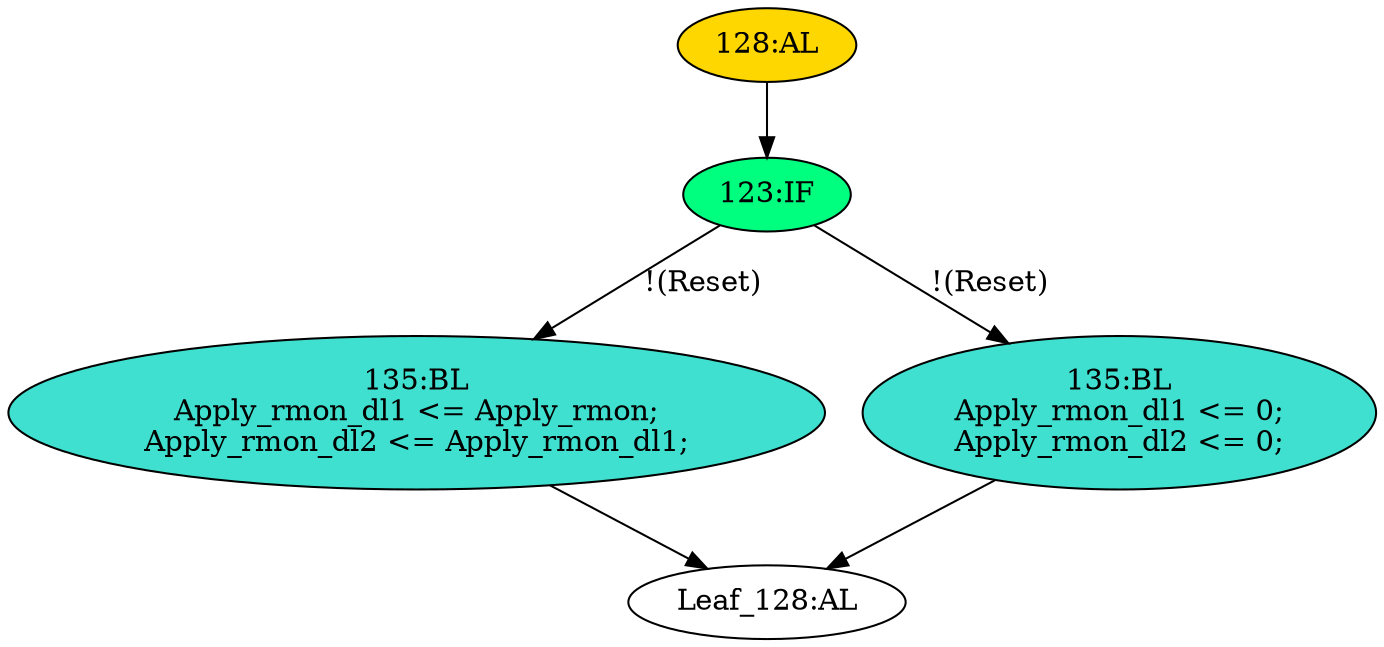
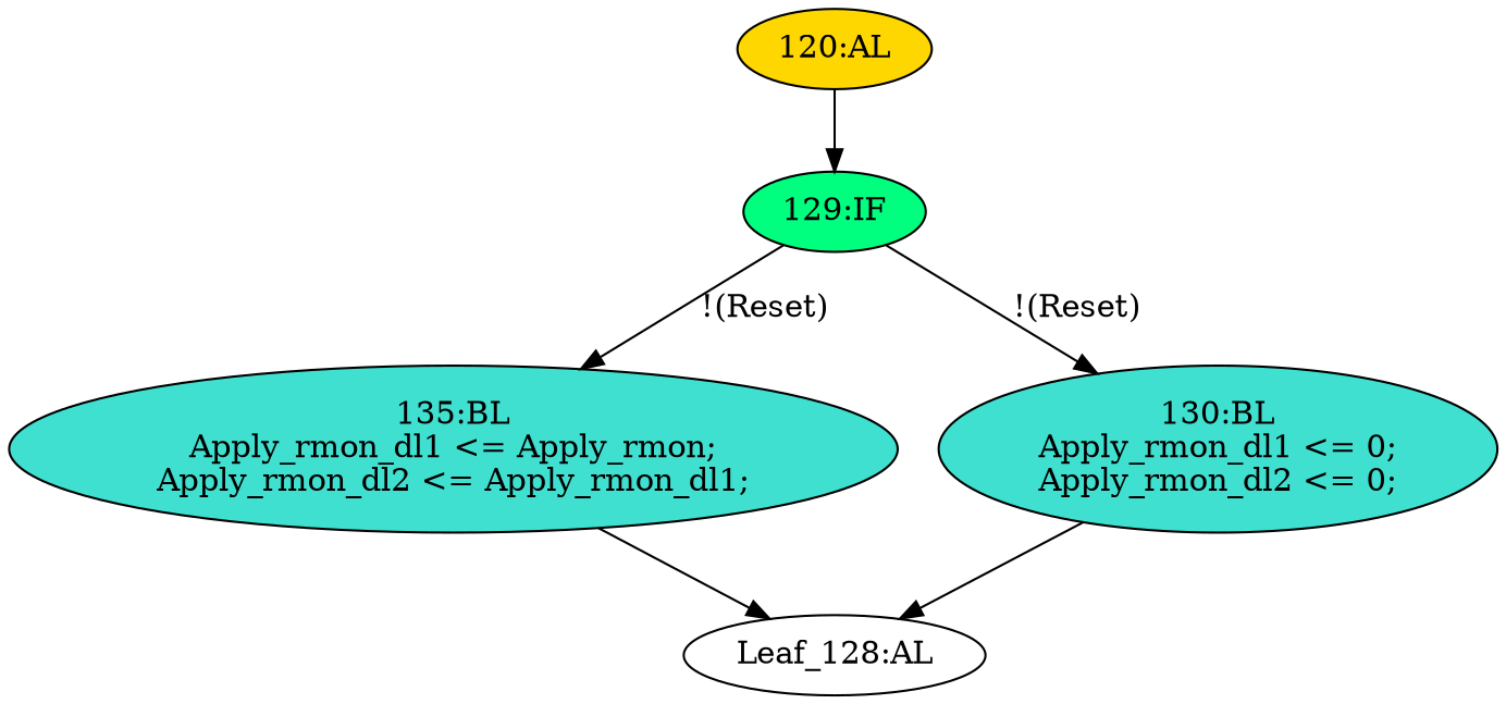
  strict digraph {
    node [fillcolor=turquoise statements="[]" style=filled typ=Block]
    edge [cond="[]" lineno=None]
    n1 [def_var="['Apply_rmon_dl1', 'Apply_rmon_dl2']" label="Leaf_128:AL" fillcolor="" statements="" style="" typ=""]
-   n2 [ast="<pyverilog.vparser.ast.Always object at 0x7f8c06320dd0>" clk_sens=True fillcolor=gold label="128:AL" sens="['Clk', 'Reset']" typ=Always use_var="['Reset', 'Apply_rmon_dl1', 'Apply_rmon']"]
-   n3 [ast="<pyverilog.vparser.ast.IfStatement object at 0x7f8c06320f50>" fillcolor=springgreen label="123:IF" typ=IfStatement]
+   n2 [ast="<pyverilog.vparser.ast.Always object at 0x7f8c06320dd0>" clk_sens=True fillcolor=gold label="120:AL" sens="['Clk', 'Reset']" typ=Always use_var="['Reset', 'Apply_rmon_dl1', 'Apply_rmon']"]
+   n3 [ast="<pyverilog.vparser.ast.IfStatement object at 0x7f8c06320f50>" fillcolor=springgreen label="129:IF" typ=IfStatement]
    n4 [ast="<pyverilog.vparser.ast.Block object at 0x7f8c06320fd0>" label="135:BL\nApply_rmon_dl1 <= Apply_rmon;\nApply_rmon_dl2 <= Apply_rmon_dl1;" statements="[<pyverilog.vparser.ast.NonblockingSubstitution object at 0x7f8c06324050>, <pyverilog.vparser.ast.NonblockingSubstitution object at 0x7f8c06324210>]"]
-   n5 [ast="<pyverilog.vparser.ast.Block object at 0x7f8c063243d0>" label="135:BL\nApply_rmon_dl1 <= 0;\nApply_rmon_dl2 <= 0;" statements="[<pyverilog.vparser.ast.NonblockingSubstitution object at 0x7f8c06324410>, <pyverilog.vparser.ast.NonblockingSubstitution object at 0x7f8c06324550>]"]
+   n5 [ast="<pyverilog.vparser.ast.Block object at 0x7f8c063243d0>" label="130:BL\nApply_rmon_dl1 <= 0;\nApply_rmon_dl2 <= 0;" statements="[<pyverilog.vparser.ast.NonblockingSubstitution object at 0x7f8c06324410>, <pyverilog.vparser.ast.NonblockingSubstitution object at 0x7f8c06324550>]"]
    n2 -> n3
    n3 -> n4 [cond="['Reset']" label="!(Reset)" lineno=129]
    n3 -> n5 [cond="['Reset']" label="!(Reset)" lineno=129]
    n4 -> n1
    n5 -> n1
  }
